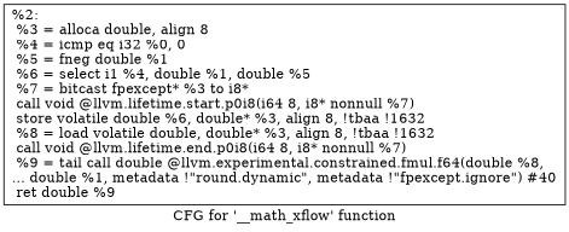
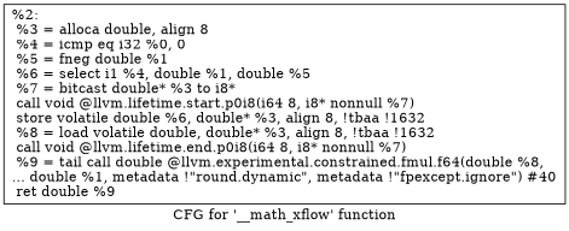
  digraph {
    label="CFG for '__math_xflow' function"
-   n1 [label="{%2:\l  %3 = alloca double, align 8\l  %4 = icmp eq i32 %0, 0\l  %5 = fneg double %1\l  %6 = select i1 %4, double %1, double %5\l  %7 = bitcast fpexcept* %3 to i8*\l  call void @llvm.lifetime.start.p0i8(i64 8, i8* nonnull %7)\l  store volatile double %6, double* %3, align 8, !tbaa !1632\l  %8 = load volatile double, double* %3, align 8, !tbaa !1632\l  call void @llvm.lifetime.end.p0i8(i64 8, i8* nonnull %7)\l  %9 = tail call double @llvm.experimental.constrained.fmul.f64(double %8,\l... double %1, metadata !\"round.dynamic\", metadata !\"fpexcept.ignore\") #40\l  ret double %9\l}" shape=record]
+   n1 [label="{%2:\l  %3 = alloca double, align 8\l  %4 = icmp eq i32 %0, 0\l  %5 = fneg double %1\l  %6 = select i1 %4, double %1, double %5\l  %7 = bitcast double* %3 to i8*\l  call void @llvm.lifetime.start.p0i8(i64 8, i8* nonnull %7)\l  store volatile double %6, double* %3, align 8, !tbaa !1632\l  %8 = load volatile double, double* %3, align 8, !tbaa !1632\l  call void @llvm.lifetime.end.p0i8(i64 8, i8* nonnull %7)\l  %9 = tail call double @llvm.experimental.constrained.fmul.f64(double %8,\l... double %1, metadata !\"round.dynamic\", metadata !\"fpexcept.ignore\") #40\l  ret double %9\l}" shape=record]
  }
